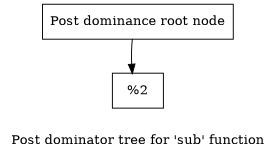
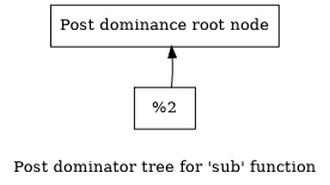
  digraph {
    label="Post dominator tree for 'sub' function"
    node [shape=record]
    n1 [label="{Post dominance root node}"]
    n2 [label="{%2 }"]
-   n1 -> n2
+   n2 -> n1
  }
